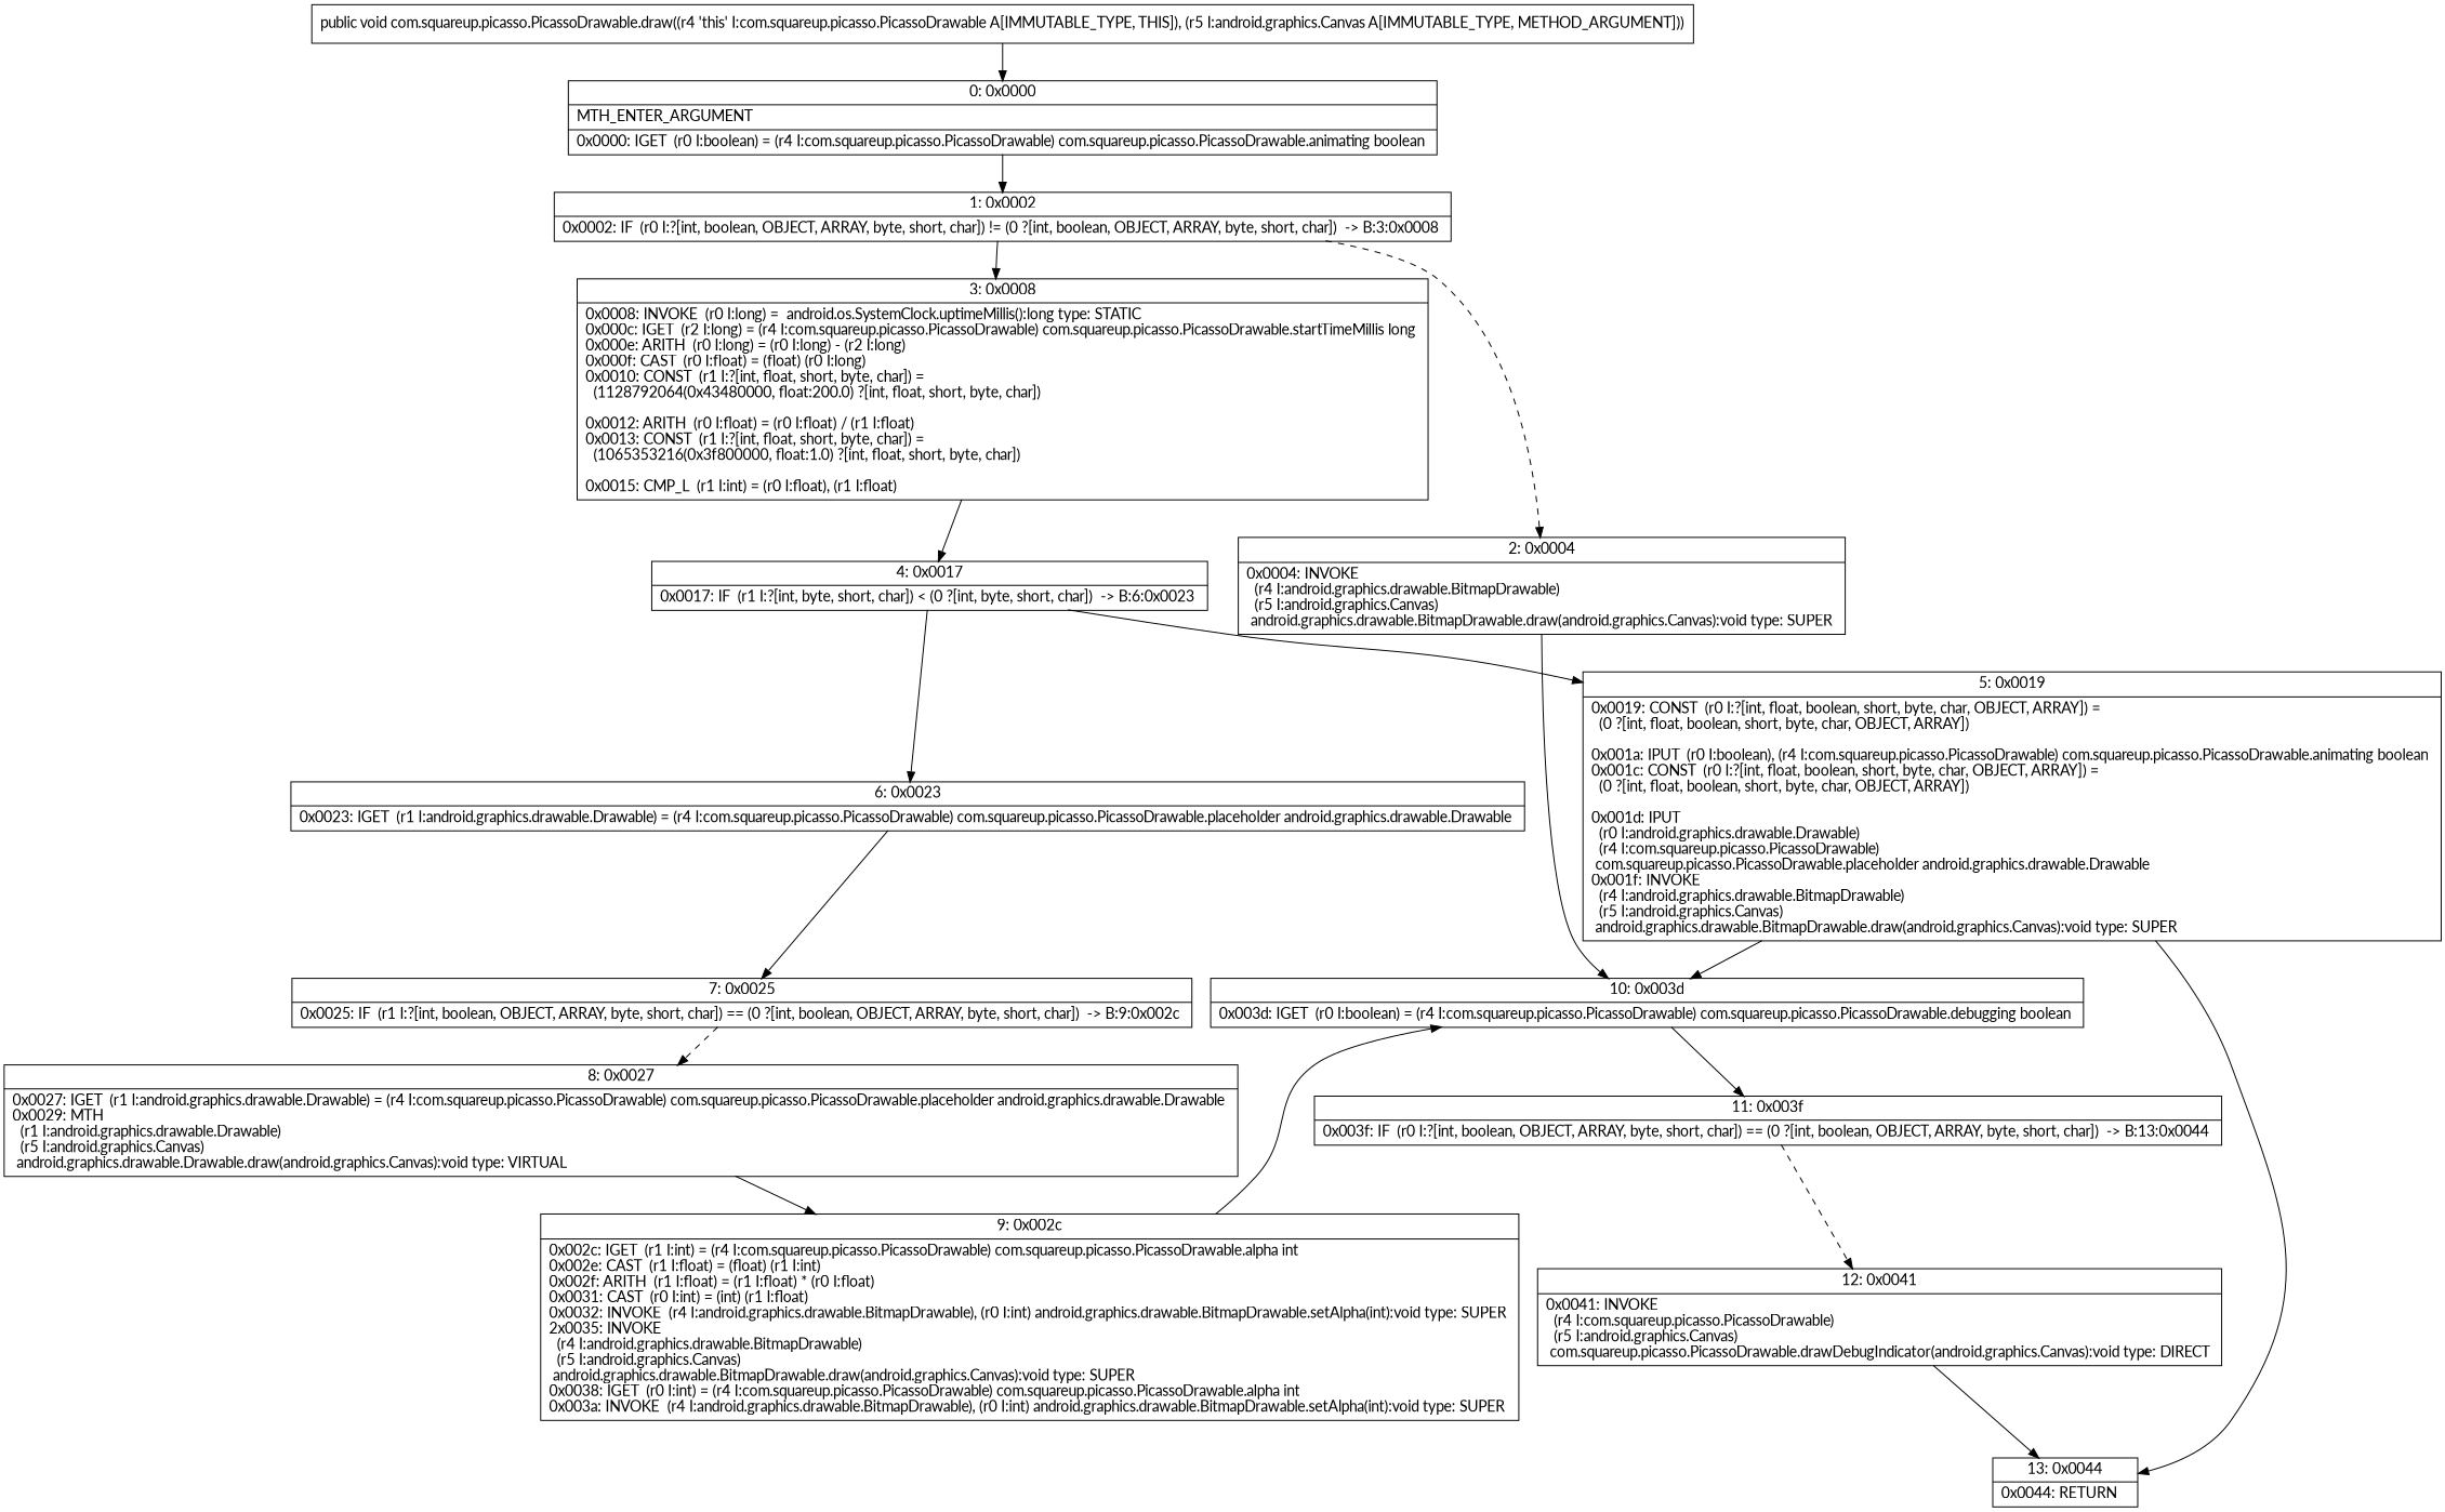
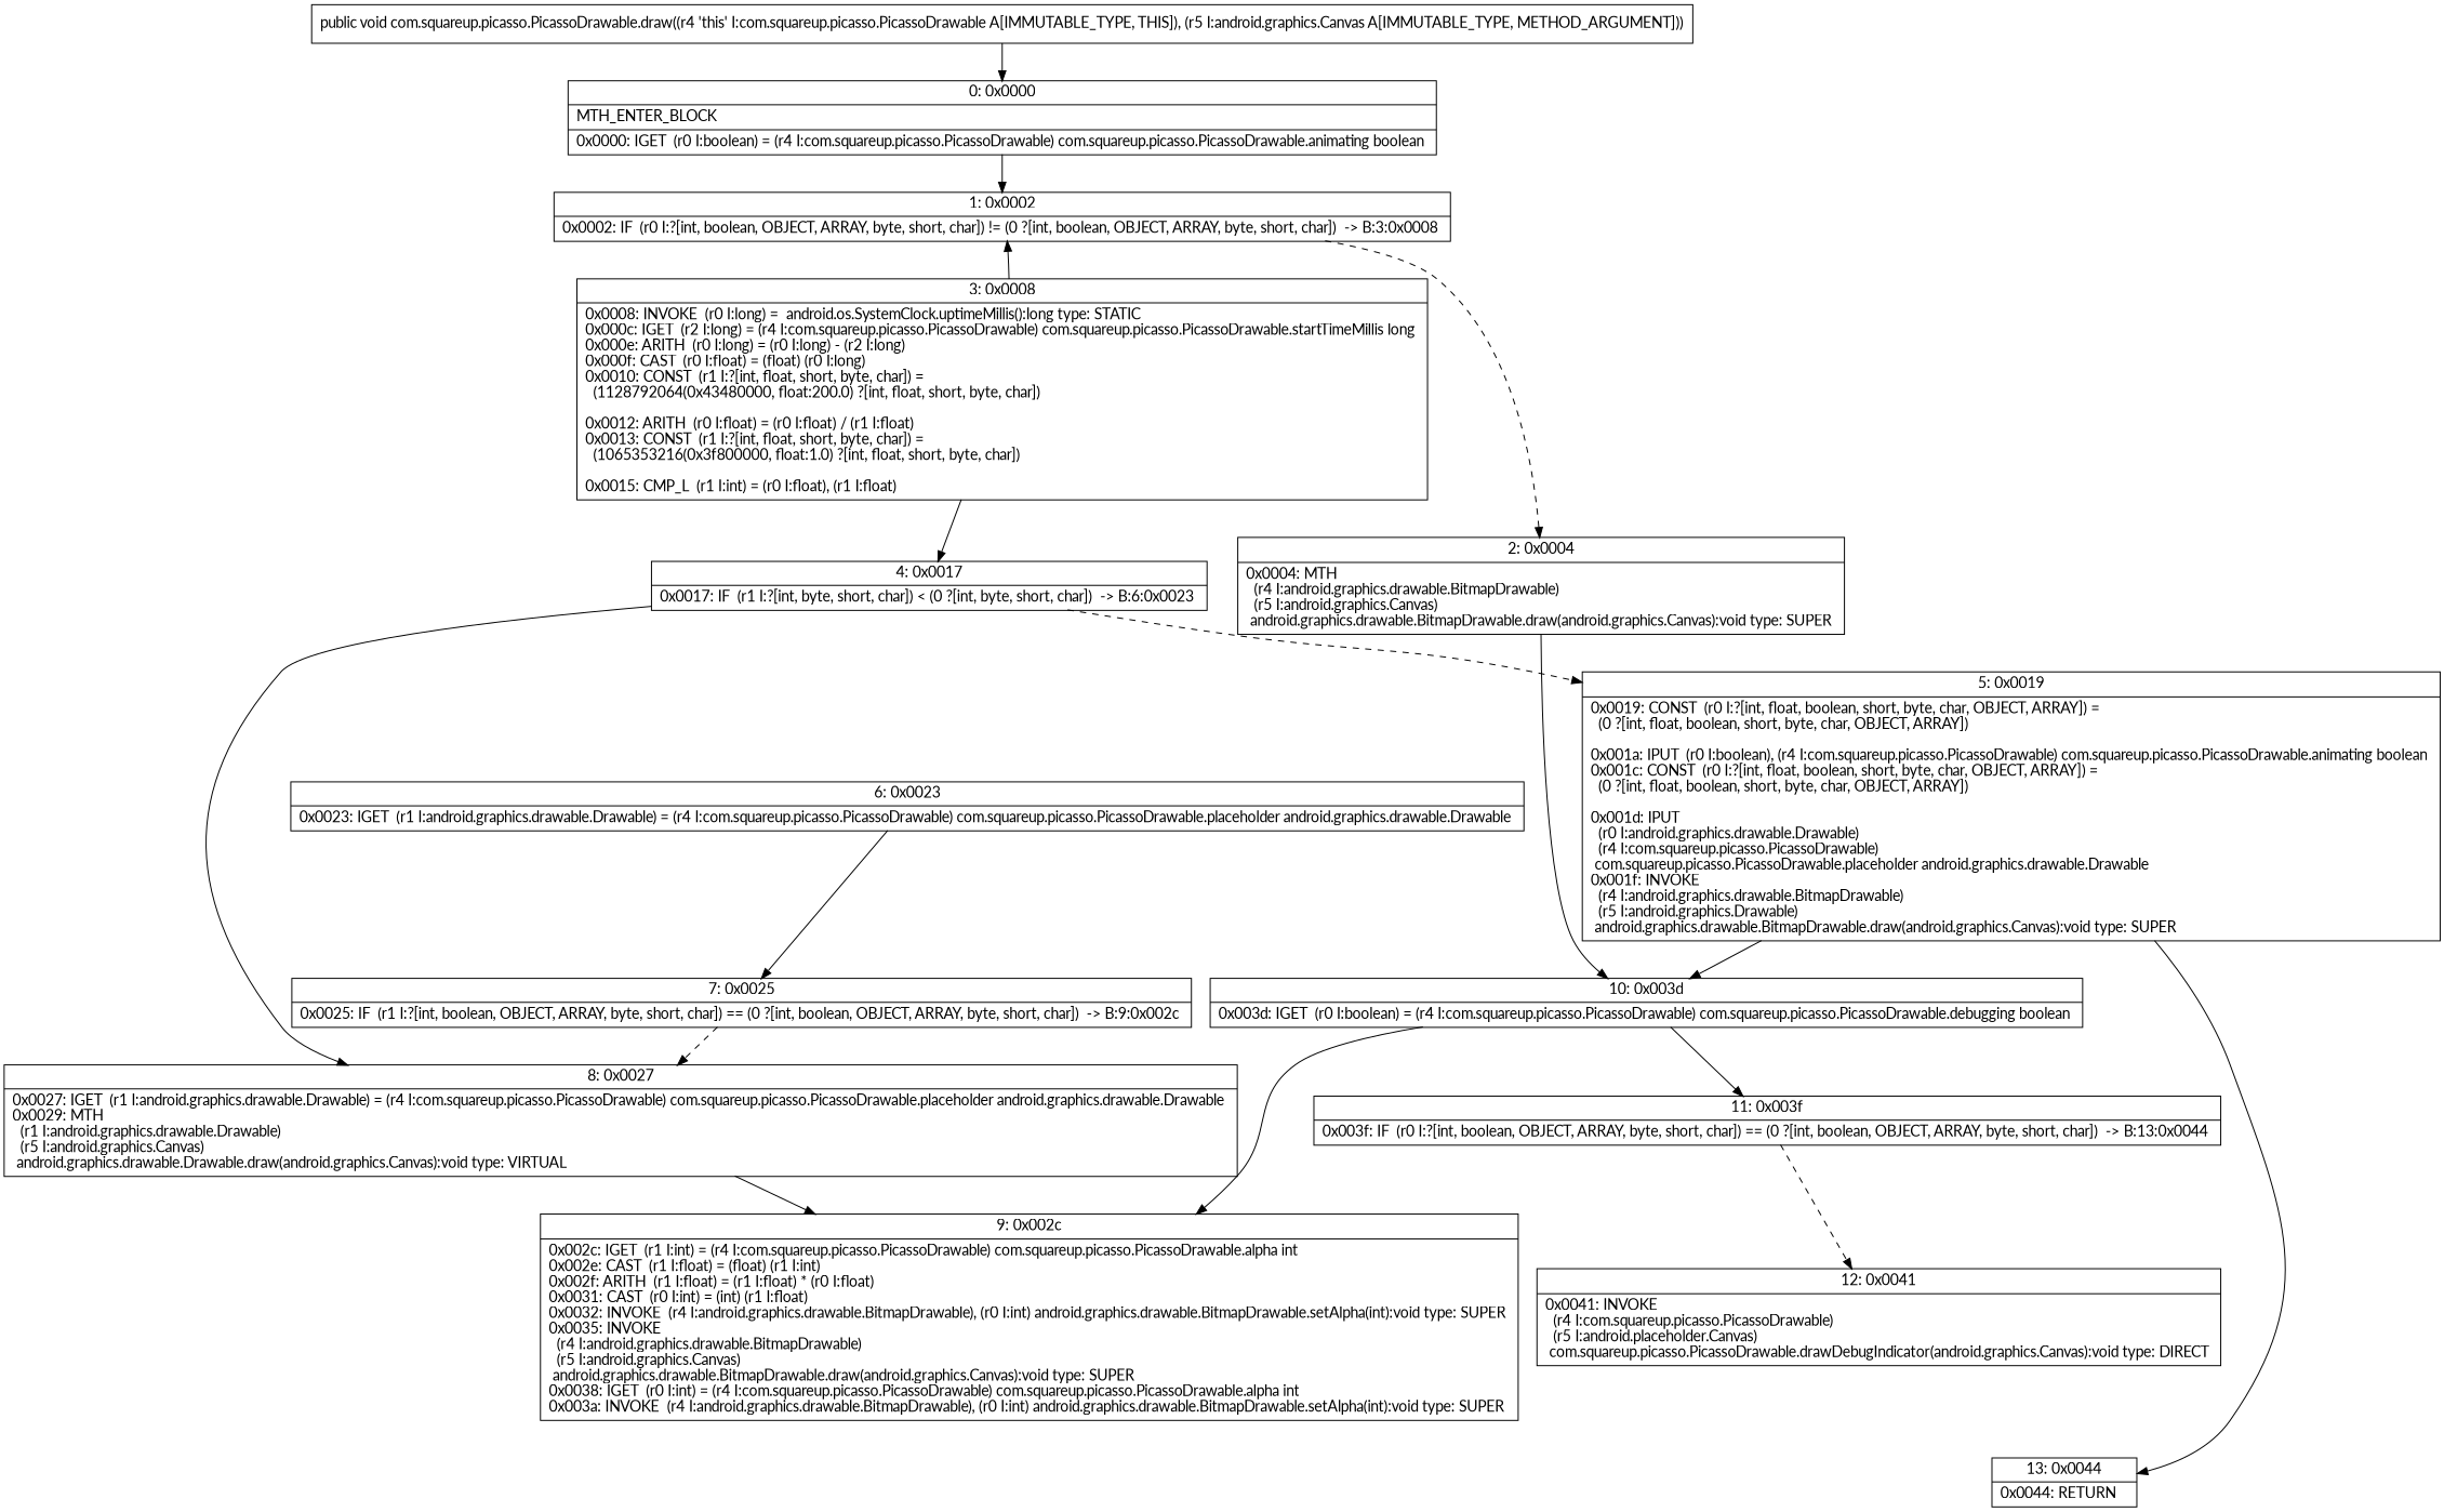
  digraph {
    fontname=Lato
    node [fontname=Lato shape=record]
    edge [fontname=Lato]
-   n1 [label="{0\:\ 0x0000|MTH_ENTER_ARGUMENT\l|0x0000: IGET  (r0 I:boolean) = (r4 I:com.squareup.picasso.PicassoDrawable) com.squareup.picasso.PicassoDrawable.animating boolean \l}"]
+   n1 [label="{0\:\ 0x0000|MTH_ENTER_BLOCK\l|0x0000: IGET  (r0 I:boolean) = (r4 I:com.squareup.picasso.PicassoDrawable) com.squareup.picasso.PicassoDrawable.animating boolean \l}"]
    n2 [label="{1\:\ 0x0002|0x0002: IF  (r0 I:?[int, boolean, OBJECT, ARRAY, byte, short, char]) != (0 ?[int, boolean, OBJECT, ARRAY, byte, short, char])  \-\> B:3:0x0008 \l}"]
-   n3 [label="{2\:\ 0x0004|0x0004: INVOKE  \l  (r4 I:android.graphics.drawable.BitmapDrawable)\l  (r5 I:android.graphics.Canvas)\l android.graphics.drawable.BitmapDrawable.draw(android.graphics.Canvas):void type: SUPER \l}"]
+   n3 [label="{2\:\ 0x0004|0x0004: MTH  \l  (r4 I:android.graphics.drawable.BitmapDrawable)\l  (r5 I:android.graphics.Canvas)\l android.graphics.drawable.BitmapDrawable.draw(android.graphics.Canvas):void type: SUPER \l}"]
    n4 [label="{3\:\ 0x0008|0x0008: INVOKE  (r0 I:long) =  android.os.SystemClock.uptimeMillis():long type: STATIC \l0x000c: IGET  (r2 I:long) = (r4 I:com.squareup.picasso.PicassoDrawable) com.squareup.picasso.PicassoDrawable.startTimeMillis long \l0x000e: ARITH  (r0 I:long) = (r0 I:long) \- (r2 I:long) \l0x000f: CAST  (r0 I:float) = (float) (r0 I:long) \l0x0010: CONST  (r1 I:?[int, float, short, byte, char]) = \l  (1128792064(0x43480000, float:200.0) ?[int, float, short, byte, char])\l \l0x0012: ARITH  (r0 I:float) = (r0 I:float) \/ (r1 I:float) \l0x0013: CONST  (r1 I:?[int, float, short, byte, char]) = \l  (1065353216(0x3f800000, float:1.0) ?[int, float, short, byte, char])\l \l0x0015: CMP_L  (r1 I:int) = (r0 I:float), (r1 I:float) \l}"]
    n5 [label="{10\:\ 0x003d|0x003d: IGET  (r0 I:boolean) = (r4 I:com.squareup.picasso.PicassoDrawable) com.squareup.picasso.PicassoDrawable.debugging boolean \l}"]
    n6 [label="{4\:\ 0x0017|0x0017: IF  (r1 I:?[int, byte, short, char]) \< (0 ?[int, byte, short, char])  \-\> B:6:0x0023 \l}"]
    n7 [label="{11\:\ 0x003f|0x003f: IF  (r0 I:?[int, boolean, OBJECT, ARRAY, byte, short, char]) == (0 ?[int, boolean, OBJECT, ARRAY, byte, short, char])  \-\> B:13:0x0044 \l}"]
-   n8 [label="{5\:\ 0x0019|0x0019: CONST  (r0 I:?[int, float, boolean, short, byte, char, OBJECT, ARRAY]) = \l  (0 ?[int, float, boolean, short, byte, char, OBJECT, ARRAY])\l \l0x001a: IPUT  (r0 I:boolean), (r4 I:com.squareup.picasso.PicassoDrawable) com.squareup.picasso.PicassoDrawable.animating boolean \l0x001c: CONST  (r0 I:?[int, float, boolean, short, byte, char, OBJECT, ARRAY]) = \l  (0 ?[int, float, boolean, short, byte, char, OBJECT, ARRAY])\l \l0x001d: IPUT  \l  (r0 I:android.graphics.drawable.Drawable)\l  (r4 I:com.squareup.picasso.PicassoDrawable)\l com.squareup.picasso.PicassoDrawable.placeholder android.graphics.drawable.Drawable \l0x001f: INVOKE  \l  (r4 I:android.graphics.drawable.BitmapDrawable)\l  (r5 I:android.graphics.Canvas)\l android.graphics.drawable.BitmapDrawable.draw(android.graphics.Canvas):void type: SUPER \l}"]
+   n8 [label="{5\:\ 0x0019|0x0019: CONST  (r0 I:?[int, float, boolean, short, byte, char, OBJECT, ARRAY]) = \l  (0 ?[int, float, boolean, short, byte, char, OBJECT, ARRAY])\l \l0x001a: IPUT  (r0 I:boolean), (r4 I:com.squareup.picasso.PicassoDrawable) com.squareup.picasso.PicassoDrawable.animating boolean \l0x001c: CONST  (r0 I:?[int, float, boolean, short, byte, char, OBJECT, ARRAY]) = \l  (0 ?[int, float, boolean, short, byte, char, OBJECT, ARRAY])\l \l0x001d: IPUT  \l  (r0 I:android.graphics.drawable.Drawable)\l  (r4 I:com.squareup.picasso.PicassoDrawable)\l com.squareup.picasso.PicassoDrawable.placeholder android.graphics.drawable.Drawable \l0x001f: INVOKE  \l  (r4 I:android.graphics.drawable.BitmapDrawable)\l  (r5 I:android.graphics.Drawable)\l android.graphics.drawable.BitmapDrawable.draw(android.graphics.Canvas):void type: SUPER \l}"]
    n9 [label="{6\:\ 0x0023|0x0023: IGET  (r1 I:android.graphics.drawable.Drawable) = (r4 I:com.squareup.picasso.PicassoDrawable) com.squareup.picasso.PicassoDrawable.placeholder android.graphics.drawable.Drawable \l}"]
    n10 [label="{13\:\ 0x0044|0x0044: RETURN   \l}"]
    n11 [label="{7\:\ 0x0025|0x0025: IF  (r1 I:?[int, boolean, OBJECT, ARRAY, byte, short, char]) == (0 ?[int, boolean, OBJECT, ARRAY, byte, short, char])  \-\> B:9:0x002c \l}"]
    n12 [label="{8\:\ 0x0027|0x0027: IGET  (r1 I:android.graphics.drawable.Drawable) = (r4 I:com.squareup.picasso.PicassoDrawable) com.squareup.picasso.PicassoDrawable.placeholder android.graphics.drawable.Drawable \l0x0029: MTH  \l  (r1 I:android.graphics.drawable.Drawable)\l  (r5 I:android.graphics.Canvas)\l android.graphics.drawable.Drawable.draw(android.graphics.Canvas):void type: VIRTUAL \l}"]
-   n13 [label="{9\:\ 0x002c|0x002c: IGET  (r1 I:int) = (r4 I:com.squareup.picasso.PicassoDrawable) com.squareup.picasso.PicassoDrawable.alpha int \l0x002e: CAST  (r1 I:float) = (float) (r1 I:int) \l0x002f: ARITH  (r1 I:float) = (r1 I:float) * (r0 I:float) \l0x0031: CAST  (r0 I:int) = (int) (r1 I:float) \l0x0032: INVOKE  (r4 I:android.graphics.drawable.BitmapDrawable), (r0 I:int) android.graphics.drawable.BitmapDrawable.setAlpha(int):void type: SUPER \l2x0035: INVOKE  \l  (r4 I:android.graphics.drawable.BitmapDrawable)\l  (r5 I:android.graphics.Canvas)\l android.graphics.drawable.BitmapDrawable.draw(android.graphics.Canvas):void type: SUPER \l0x0038: IGET  (r0 I:int) = (r4 I:com.squareup.picasso.PicassoDrawable) com.squareup.picasso.PicassoDrawable.alpha int \l0x003a: INVOKE  (r4 I:android.graphics.drawable.BitmapDrawable), (r0 I:int) android.graphics.drawable.BitmapDrawable.setAlpha(int):void type: SUPER \l}"]
-   n14 [label="{12\:\ 0x0041|0x0041: INVOKE  \l  (r4 I:com.squareup.picasso.PicassoDrawable)\l  (r5 I:android.graphics.Canvas)\l com.squareup.picasso.PicassoDrawable.drawDebugIndicator(android.graphics.Canvas):void type: DIRECT \l}"]
+   n13 [label="{9\:\ 0x002c|0x002c: IGET  (r1 I:int) = (r4 I:com.squareup.picasso.PicassoDrawable) com.squareup.picasso.PicassoDrawable.alpha int \l0x002e: CAST  (r1 I:float) = (float) (r1 I:int) \l0x002f: ARITH  (r1 I:float) = (r1 I:float) * (r0 I:float) \l0x0031: CAST  (r0 I:int) = (int) (r1 I:float) \l0x0032: INVOKE  (r4 I:android.graphics.drawable.BitmapDrawable), (r0 I:int) android.graphics.drawable.BitmapDrawable.setAlpha(int):void type: SUPER \l0x0035: INVOKE  \l  (r4 I:android.graphics.drawable.BitmapDrawable)\l  (r5 I:android.graphics.Canvas)\l android.graphics.drawable.BitmapDrawable.draw(android.graphics.Canvas):void type: SUPER \l0x0038: IGET  (r0 I:int) = (r4 I:com.squareup.picasso.PicassoDrawable) com.squareup.picasso.PicassoDrawable.alpha int \l0x003a: INVOKE  (r4 I:android.graphics.drawable.BitmapDrawable), (r0 I:int) android.graphics.drawable.BitmapDrawable.setAlpha(int):void type: SUPER \l}"]
+   n14 [label="{12\:\ 0x0041|0x0041: INVOKE  \l  (r4 I:com.squareup.picasso.PicassoDrawable)\l  (r5 I:android.placeholder.Canvas)\l com.squareup.picasso.PicassoDrawable.drawDebugIndicator(android.graphics.Canvas):void type: DIRECT \l}"]
    n15 [label="{public void com.squareup.picasso.PicassoDrawable.draw((r4 'this' I:com.squareup.picasso.PicassoDrawable A[IMMUTABLE_TYPE, THIS]), (r5 I:android.graphics.Canvas A[IMMUTABLE_TYPE, METHOD_ARGUMENT])) }"]
    n1 -> n2
    n2 -> n3 [style=dashed]
-   n2 -> n4
+   n4 -> n2
    n3 -> n5
    n4 -> n6
    n5 -> n7
-   n6 -> n8 [style=solid]
-   n6 -> n9
+   n6 -> n8 [style=dashed]
+   n6 -> n12
    n7 -> n14 [style=dashed]
    n8 -> n5
    n8 -> n10
    n9 -> n11
    n11 -> n12 [style=dashed]
    n12 -> n13
-   n13 -> n5
-   n14 -> n10
+   n5 -> n13
    n15 -> n1
  }
